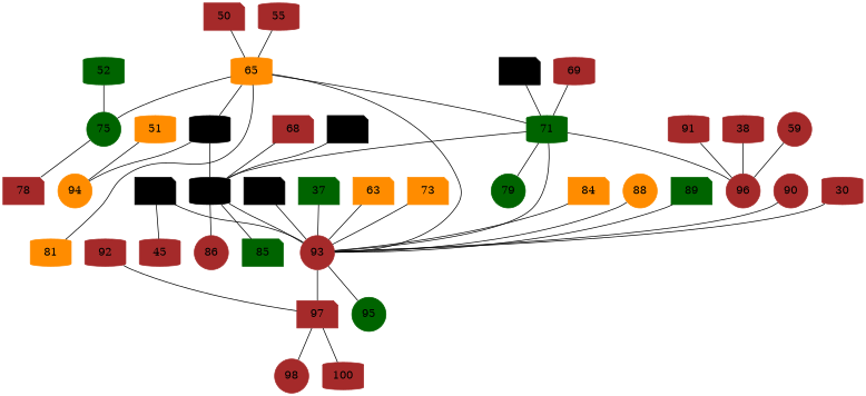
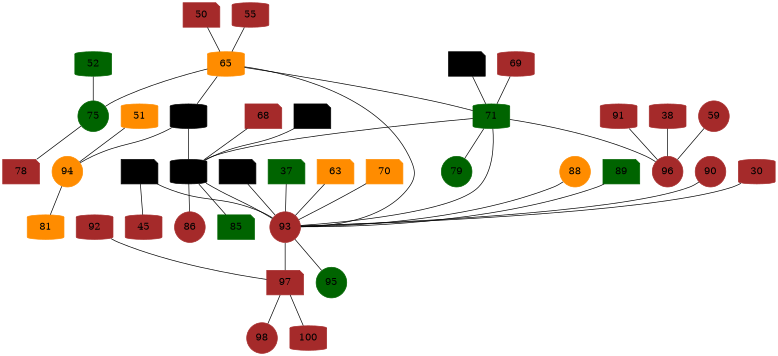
  graph {
    node [color=brown shape=cylinder style=filled]
    23 [color=black shape=note super="+21"]
    45 [super="+44"]
    93 [shape=circle super="+76+82+87+33+29+57+77"]
    97 [shape=note super="+18+56"]
    95 [color=darkgreen shape=circle]
    30 [super="+28"]
    35 [color=black shape=note]
    37 [color=darkgreen shape=note]
    96 [shape=circle super="+3"]
    38
    65 [color=darkorange super="+15+39+42"]
    75 [color=darkgreen shape=circle super="+13"]
    71 [color=darkgreen super="+5+4+41+32+49+61"]
    80 [color=black super="+9"]
    81 [color=darkorange]
    50 [shape=note]
    51 [color=darkorange]
    94 [color=darkorange shape=circle super="+66"]
    52 [color=darkgreen super="+27"]
    78 [shape=note]
    n21 [color=darkorange label=63 shape=note]
    55
    59 [shape=circle super="+34"]
    83 [color=black super="+10+36+46+60+63"]
    79 [color=darkgreen shape=circle]
    64 [color=black shape=note]
    85 [color=darkgreen shape=note]
    86 [shape=circle]
    68 [shape=note]
    69
-   70 [color=darkorange shape=note label=73]
+   70 [color=darkorange shape=note]
    72 [color=black shape=note]
-   84 [color=darkorange shape=note]
    88 [color=darkorange shape=circle]
    89 [color=darkgreen shape=note]
    90 [shape=circle]
    91
    98 [shape=circle]
    100 [super="+99"]
    92
    23 -- 45
    23 -- 93 [weight=8]
    93 -- 97 [weight=7]
    93 -- 95
    97 -- 98
    97 -- 100
    30 -- 93
    35 -- 93
    37 -- 93
    38 -- 96
    65 -- 93 [weight=4]
    65 -- 75 [weight=6]
    65 -- 71 [weight=3]
    65 -- 80
-   65 -- 81
+   94 -- 81
    75 -- 78
    71 -- 93 [weight=2]
    71 -- 96 [weight=6]
    71 -- 83 [weight=2]
    71 -- 79
    80 -- 94
    80 -- 83 [weight=6]
    50 -- 65
    51 -- 94
    52 -- 75
    n21 -- 93
    55 -- 65
    59 -- 96
    83 -- 93 [weight=4]
    83 -- 85
    83 -- 86
    64 -- 71
    68 -- 83
    69 -- 71
    70 -- 93
    72 -- 83
-   84 -- 93
    88 -- 93
    89 -- 93
    90 -- 93
    91 -- 96
    92 -- 97
  }
